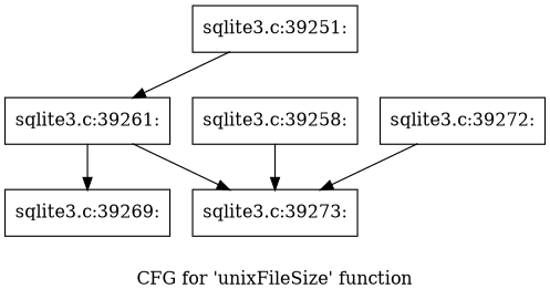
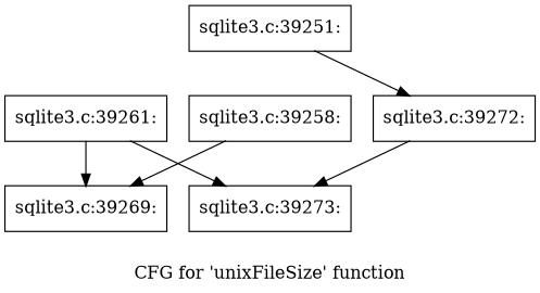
  digraph {
    label="CFG for 'unixFileSize' function"
    node [shape=record]
    n1 [label="{sqlite3.c:39251:}"]
    n2 [label="{sqlite3.c:39261:}"]
    n3 [label="{sqlite3.c:39258:}"]
    n4 [label="{sqlite3.c:39273:}"]
    n5 [label="{sqlite3.c:39269:}"]
    n6 [label="{sqlite3.c:39272:}"]
-   n1 -> n2
+   n1 -> n6
    n2 -> n4
    n2 -> n5
-   n3 -> n4
+   n3 -> n5
    n6 -> n4
  }
